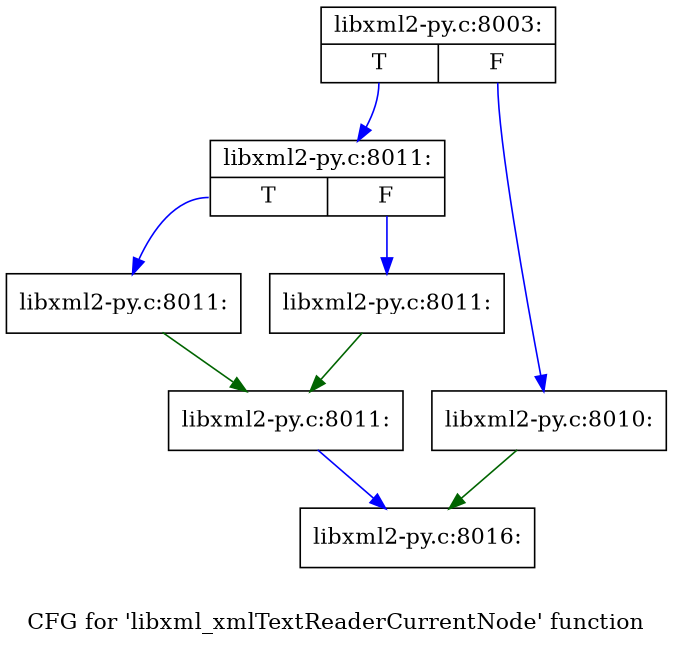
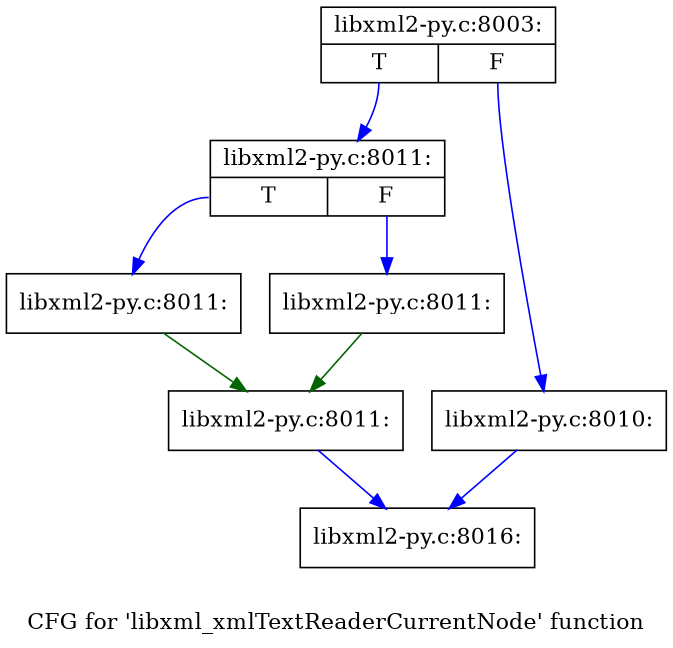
  digraph {
    label="CFG for 'libxml_xmlTextReaderCurrentNode' function"
    node [shape=record]
    edge [color=blue]
    n1 [label="{libxml2-py.c:8003:|{<s0>T|<s1>F}}"]
    n2 [label="{libxml2-py.c:8011:|{<s0>T|<s1>F}}"]
    n3 [label="{libxml2-py.c:8010:}"]
    n4 [label="{libxml2-py.c:8011:}"]
    n5 [label="{libxml2-py.c:8011:}"]
    n6 [label="{libxml2-py.c:8016:}"]
    n7 [label="{libxml2-py.c:8011:}"]
    n1 -> n2 [tailport=s0]
    n1 -> n3 [tailport=s1]
    n2 -> n4 [tailport=s0]
    n2 -> n5 [tailport=s1]
-   n3 -> n6 [color=darkgreen]
+   n3 -> n6
    n4 -> n7 [color=darkgreen]
    n5 -> n7 [color=darkgreen]
    n7 -> n6
  }
